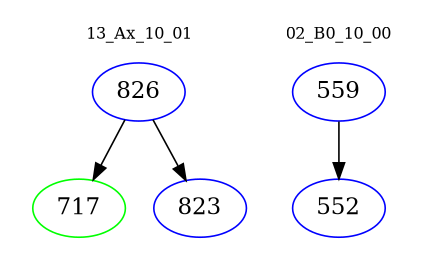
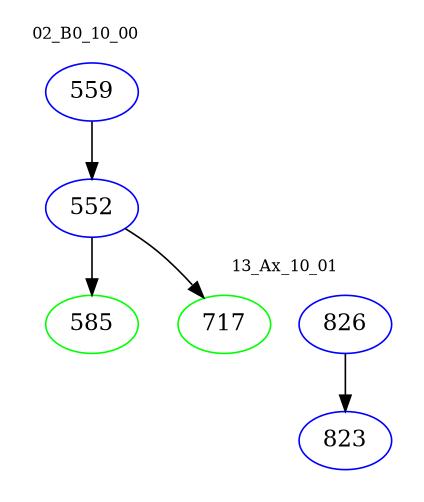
  digraph {
    node [color=blue]
    edge [color=black]
    n1 [label=826]
    n2 [color=green label=717]
    n3 [label=823]
    n4 [label=552]
    n5 [label=559]
+   n6 [color=green label=585]
    subgraph cluster_1 {
      color=white
      fontsize=10
      label="13_Ax_10_01"
      n1
      n2
      n3
    }
    subgraph cluster_2 {
      color=white
      fontsize=10
      label="02_B0_10_00"
      n4
      n5
+     n6
    }
-   n1 -> n2
+   n4 -> n2
    n1 -> n3
+   n4 -> n6
    n5 -> n4
  }
